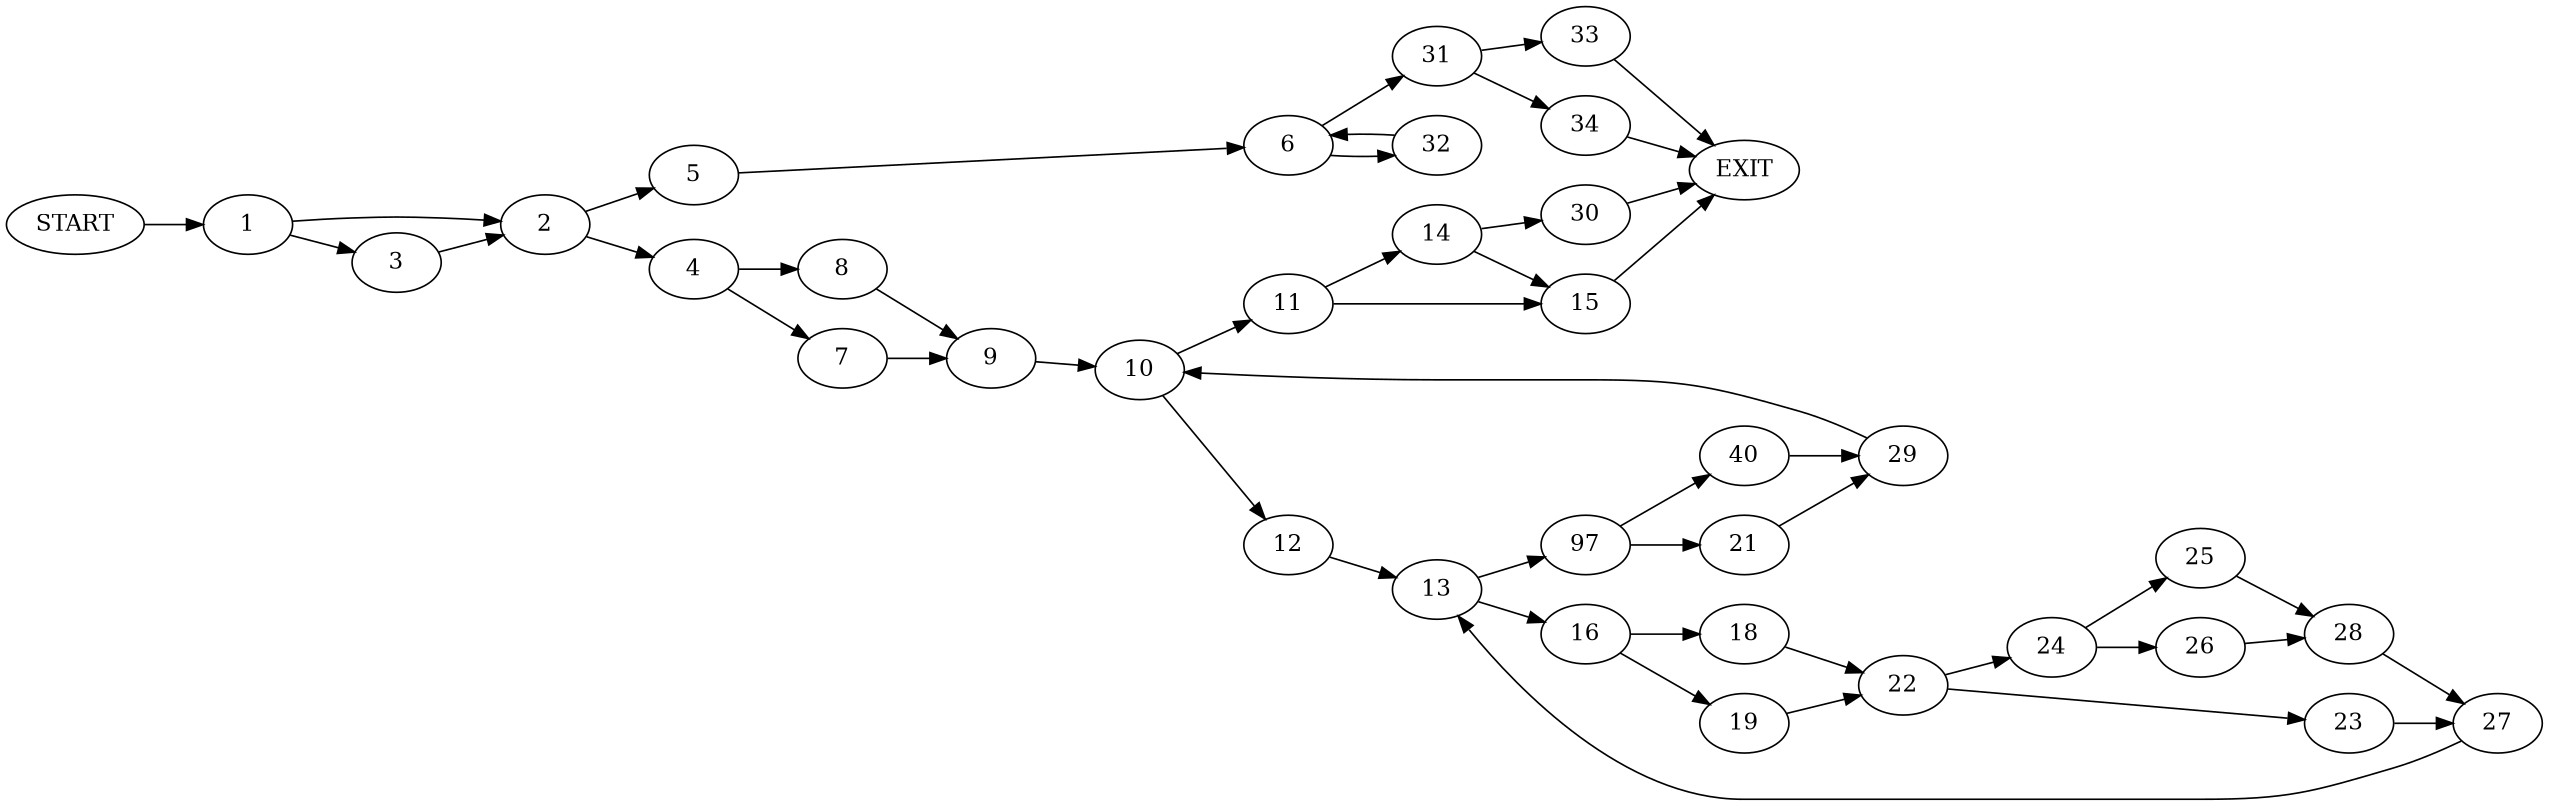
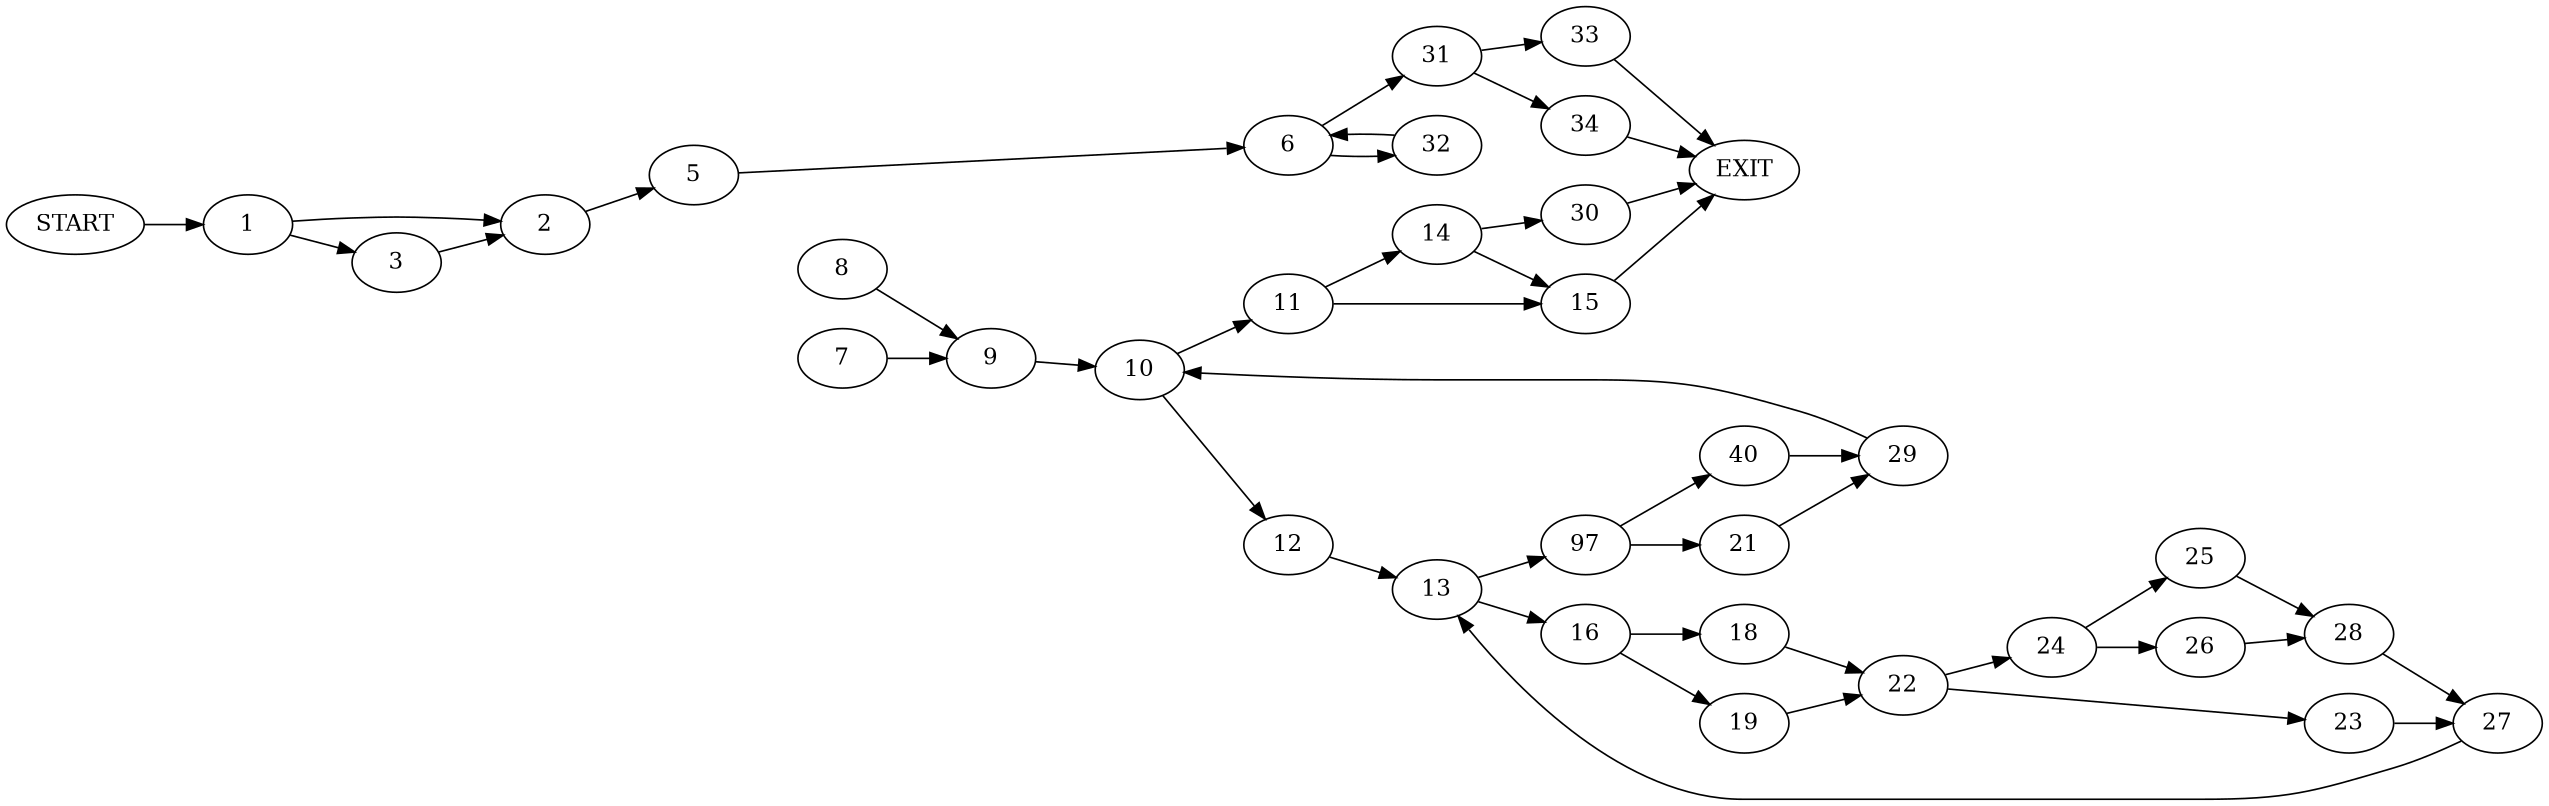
  digraph {
    rankdir=LR
    n1 [label=START]
    1
    2
    3
    n5 [label=EXIT]
-   4
    5
    7
    8
    6
    9
    31
    32
    33
    34
    10
    11
    12
    14
    15
    13
    30
    16
    n24 [label=97]
    18
    19
    n27 [label=40]
    21
    22
    29
    23
    24
    27
    25
    26
    28
    n1 -> 1
    1 -> 2
    1 -> 3
-   2 -> 4
    2 -> 5
    3 -> 2
-   4 -> 7
-   4 -> 8
    5 -> 6
    7 -> 9
    8 -> 9
    6 -> 31
    6 -> 32
    9 -> 10
    31 -> 33
    31 -> 34
    32 -> 6
    33 -> n5
    34 -> n5
    10 -> 11
    10 -> 12
    11 -> 14
    11 -> 15
    12 -> 13
    14 -> 15
    14 -> 30
    15 -> n5
    13 -> 16
    13 -> n24
    30 -> n5
    16 -> 18
    16 -> 19
    n24 -> n27
    n24 -> 21
    18 -> 22
    19 -> 22
    n27 -> 29
    21 -> 29
    22 -> 23
    22 -> 24
    29 -> 10
    23 -> 27
    24 -> 25
    24 -> 26
    27 -> 13
    25 -> 28
    26 -> 28
    28 -> 27
  }
